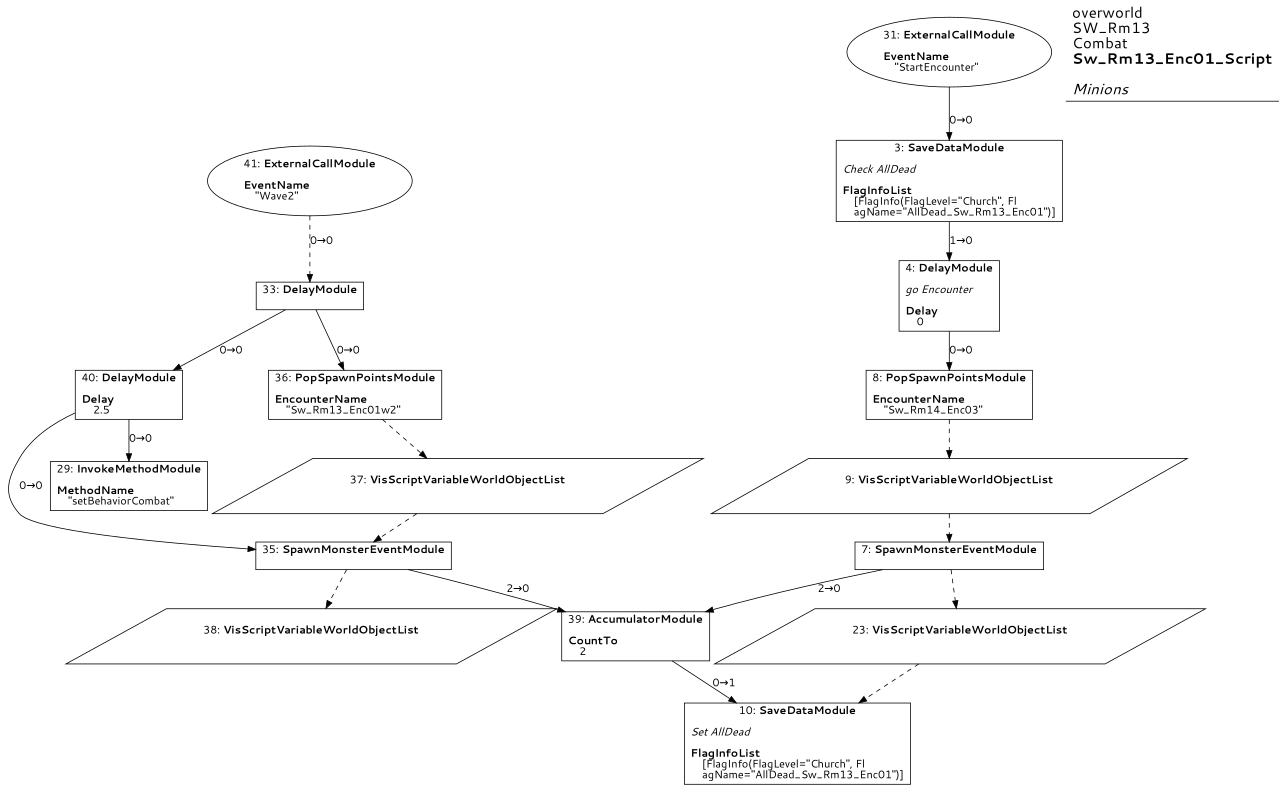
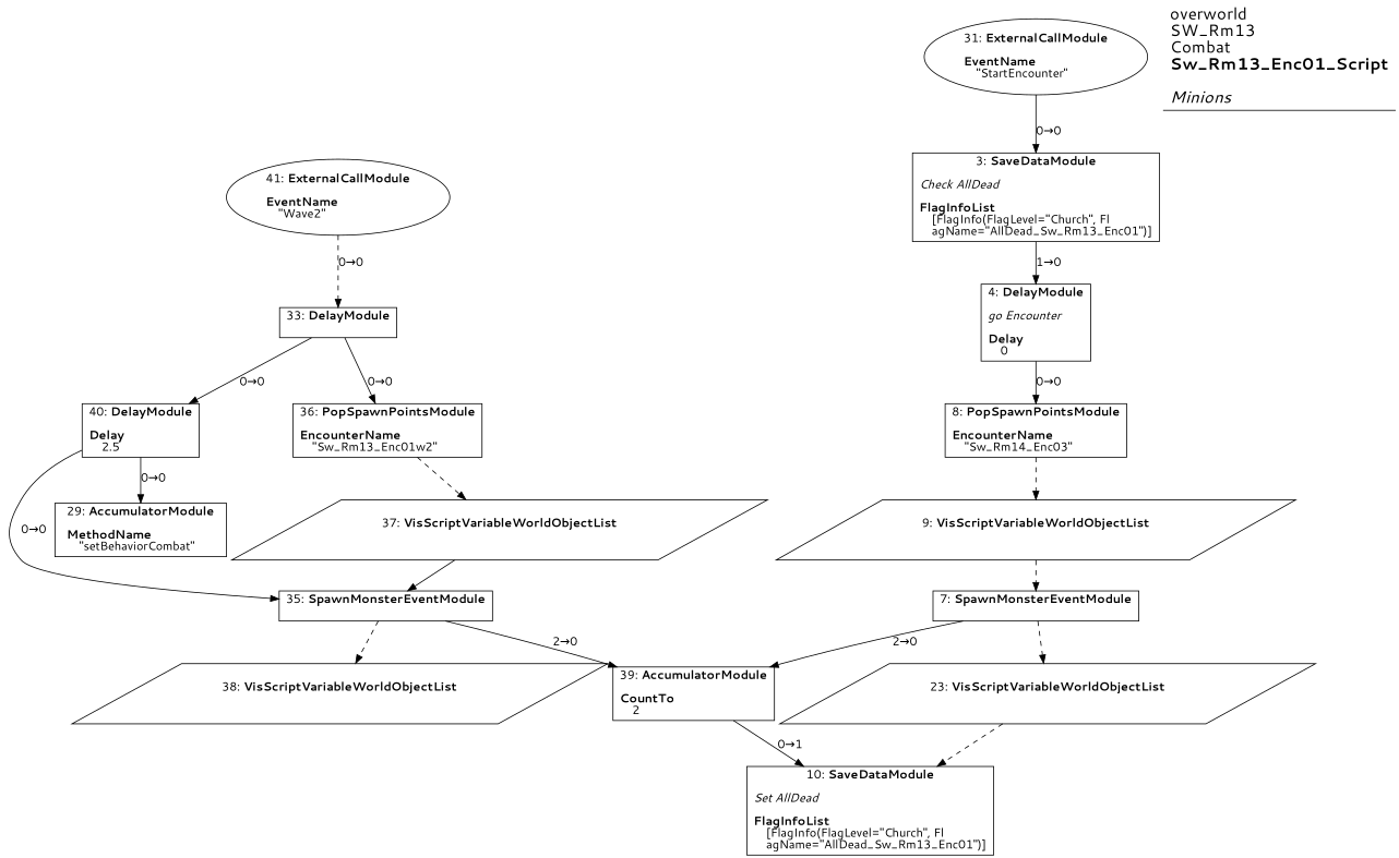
  digraph {
    fontname="Segoe UI"
    splines=spline
    node [fontname="Segoe UI" shape=box]
    edge [fontname="Segoe UI"]
    n1 [label=<3: <b>SaveDataModule</b><br/><br/><i>Check AllDead<br align="left"/></i><br align="left"/><b>FlagInfoList</b><br align="left"/>    [FlagInfo(FlagLevel=&quot;Church&quot;, Fl<br align="left"/>    agName=&quot;AllDead_Sw_Rm13_Enc01&quot;)]<br align="left"/>>]
    n2 [label=<4: <b>DelayModule</b><br/><br/><i>go Encounter<br align="left"/></i><br align="left"/><b>Delay</b><br align="left"/>    0<br align="left"/>>]
    n3 [label=<8: <b>PopSpawnPointsModule</b><br/><br/><b>EncounterName</b><br align="left"/>    &quot;Sw_Rm14_Enc03&quot;<br align="left"/>>]
    n4 [label=<9: <b>VisScriptVariableWorldObjectList</b><br/><br/>> shape=parallelogram]
    n5 [label=<7: <b>SpawnMonsterEventModule</b><br/><br/>>]
    n6 [label=<39: <b>AccumulatorModule</b><br/><br/><b>CountTo</b><br align="left"/>    2<br align="left"/>>]
    n7 [label=<23: <b>VisScriptVariableWorldObjectList</b><br/><br/>> shape=parallelogram]
    n8 [label=<10: <b>SaveDataModule</b><br/><br/><i>Set AllDead<br align="left"/></i><br align="left"/><b>FlagInfoList</b><br align="left"/>    [FlagInfo(FlagLevel=&quot;Church&quot;, Fl<br align="left"/>    agName=&quot;AllDead_Sw_Rm13_Enc01&quot;)]<br align="left"/>>]
-   n9 [label=<29: <b>InvokeMethodModule</b><br/><br/><b>MethodName</b><br align="left"/>    &quot;setBehaviorCombat&quot;<br align="left"/>>]
+   n9 [label=<29: <b>AccumulatorModule</b><br/><br/><b>MethodName</b><br align="left"/>    &quot;setBehaviorCombat&quot;<br align="left"/>>]
    n10 [label=<31: <b>ExternalCallModule</b><br/><br/><b>EventName</b><br align="left"/>    &quot;StartEncounter&quot;<br align="left"/>> shape=oval]
    n11 [label=<33: <b>DelayModule</b><br/><br/>>]
    n12 [label=<36: <b>PopSpawnPointsModule</b><br/><br/><b>EncounterName</b><br align="left"/>    &quot;Sw_Rm13_Enc01w2&quot;<br align="left"/>>]
    n13 [label=<40: <b>DelayModule</b><br/><br/><b>Delay</b><br align="left"/>    2.5<br align="left"/>>]
    n14 [label=<37: <b>VisScriptVariableWorldObjectList</b><br/><br/>> shape=parallelogram]
    n15 [label=<35: <b>SpawnMonsterEventModule</b><br/><br/>>]
    n16 [label=<38: <b>VisScriptVariableWorldObjectList</b><br/><br/>> shape=parallelogram]
    n17 [label=<41: <b>ExternalCallModule</b><br/><br/><b>EventName</b><br align="left"/>    &quot;Wave2&quot;<br align="left"/>> shape=oval]
    n18 [label=<<font point-size="20">overworld<br align="left"/>SW_Rm13<br align="left"/>Combat<br align="left"/><b>Sw_Rm13_Enc01_Script</b><br align="left"/><br/><i>Minions</i><br align="left"/></font>> shape=underline]
    n1 -> n2 [label="1→0"]
    n2 -> n3 [label="0→0"]
    n3 -> n4 [style=dashed]
    n4 -> n5 [style=dashed]
    n5 -> n6 [label="2→0"]
    n5 -> n7 [style=dashed]
    n6 -> n8 [label="0→1"]
    n7 -> n8 [style=dashed]
    n10 -> n1 [label="0→0"]
    n11 -> n12 [label="0→0"]
    n11 -> n13 [label="0→0"]
    n12 -> n14 [style=dashed]
    n13 -> n9 [label="0→0"]
    n13 -> n15 [label="0→0"]
-   n14 -> n15 [style=dashed]
+   n14 -> n15 [style=solid]
    n15 -> n6 [label="2→0"]
    n15 -> n16 [style=dashed]
    n17 -> n11 [label="0→0" style=dashed]
  }
